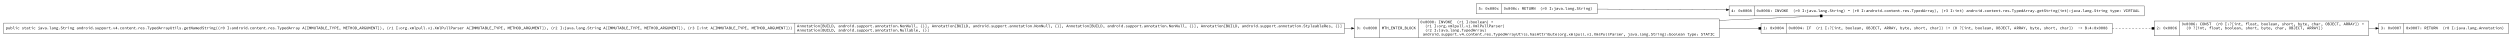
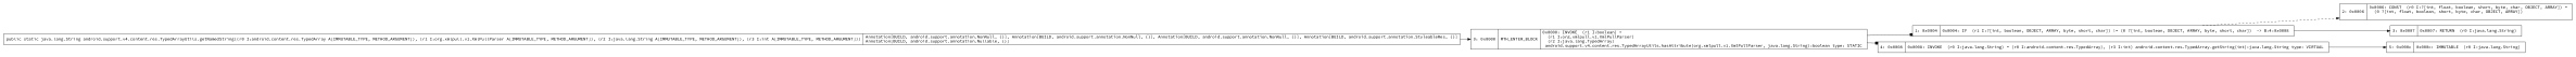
  digraph {
    fontname="Source Code Pro"
    rankdir=LR
    node [fontname="Source Code Pro" shape=record]
    edge [arrowhead=box fontname="Source Code Pro"]
    n1 [label="{0\:\ 0x0000|MTH_ENTER_BLOCK\l|0x0000: INVOKE  (r1 I:boolean) = \l  (r1 I:org.xmlpull.v1.XmlPullParser)\l  (r2 I:java.lang.TypedArray)\l android.support.v4.content.res.TypedArrayUtils.hasAttribute(org.xmlpull.v1.XmlPullParser, java.lang.String):boolean type: STATIC \l}"]
    n2 [label="{1\:\ 0x0004|0x0004: IF  (r1 I:?[int, boolean, OBJECT, ARRAY, byte, short, char]) != (0 ?[int, boolean, OBJECT, ARRAY, byte, short, char])  \-\> B:4:0x0008 \l}"]
    n3 [label="{4\:\ 0x0008|0x0008: INVOKE  (r0 I:java.lang.String) = (r0 I:android.content.res.TypedArray), (r3 I:int) android.content.res.TypedArray.getString(int):java.lang.String type: VIRTUAL \l}"]
    n4 [label="{2\:\ 0x0006|0x0006: CONST  (r0 I:?[int, float, boolean, short, byte, char, OBJECT, ARRAY]) = \l  (0 ?[int, float, boolean, short, byte, char, OBJECT, ARRAY])\l \l}"]
-   n5 [label="{3\:\ 0x0007|0x0007: RETURN  (r0 I:java.lang.Annotation) \l}"]
-   n6 [label="{5\:\ 0x000c|0x000c: RETURN  (r0 I:java.lang.String) \l}"]
+   n5 [label="{3\:\ 0x0007|0x0007: RETURN  (r0 I:java.lang.String) \l}"]
+   n6 [label="{5\:\ 0x000c|0x000c: IMMUTABLE  (r0 I:java.lang.String) \l}"]
    n7 [label="{public static java.lang.String android.support.v4.content.res.TypedArrayUtils.getNamedString((r0 I:android.content.res.TypedArray A[IMMUTABLE_TYPE, METHOD_ARGUMENT]), (r1 I:org.xmlpull.v1.XmlPullParser A[IMMUTABLE_TYPE, METHOD_ARGUMENT]), (r2 I:java.lang.String A[IMMUTABLE_TYPE, METHOD_ARGUMENT]), (r3 I:int A[IMMUTABLE_TYPE, METHOD_ARGUMENT]))  | Annotation[BUILD, android.support.annotation.NonNull, \{\}], Annotation[BUILD, android.support.annotation.NonNull, \{\}], Annotation[BUILD, android.support.annotation.NonNull, \{\}], Annotation[BUILD, android.support.annotation.StyleableRes, \{\}]\lAnnotation[BUILD, android.support.annotation.Nullable, \{\}]\l}"]
    n1 -> n2
    n1 -> n3
-   n2 -> n4 [style=dashed]
-   n6 -> n3 [arrowhead=normal]
-   n4 -> n5 [arrowhead=normal]
+   n2 -> n4 [arrowhead=normal style=dashed]
+   n3 -> n6 [arrowhead=normal]
+   n2 -> n5 [arrowhead=normal]
    n7 -> n1 [arrowhead=normal]
  }
